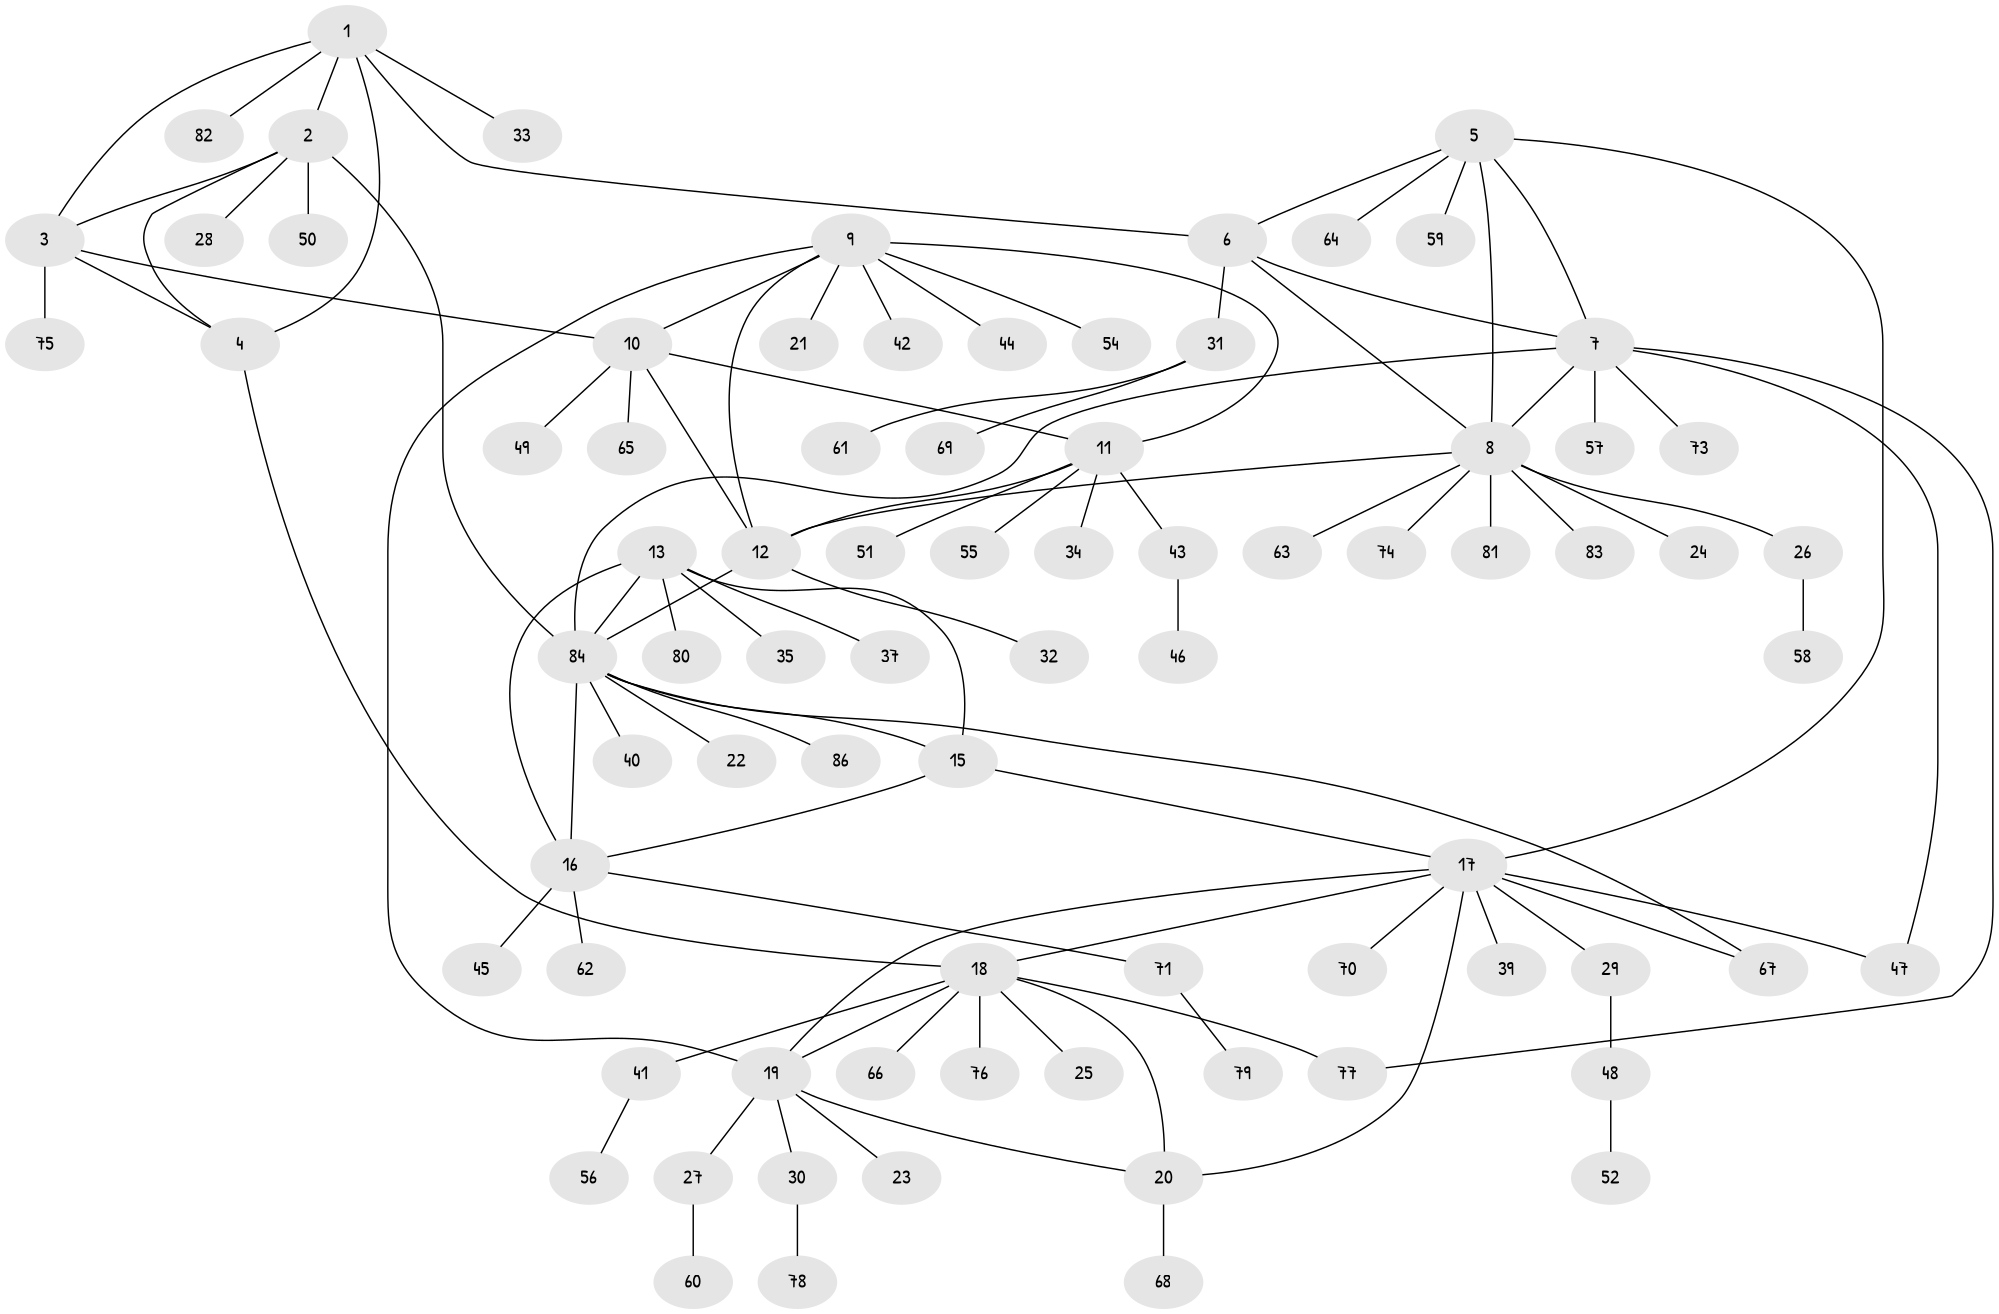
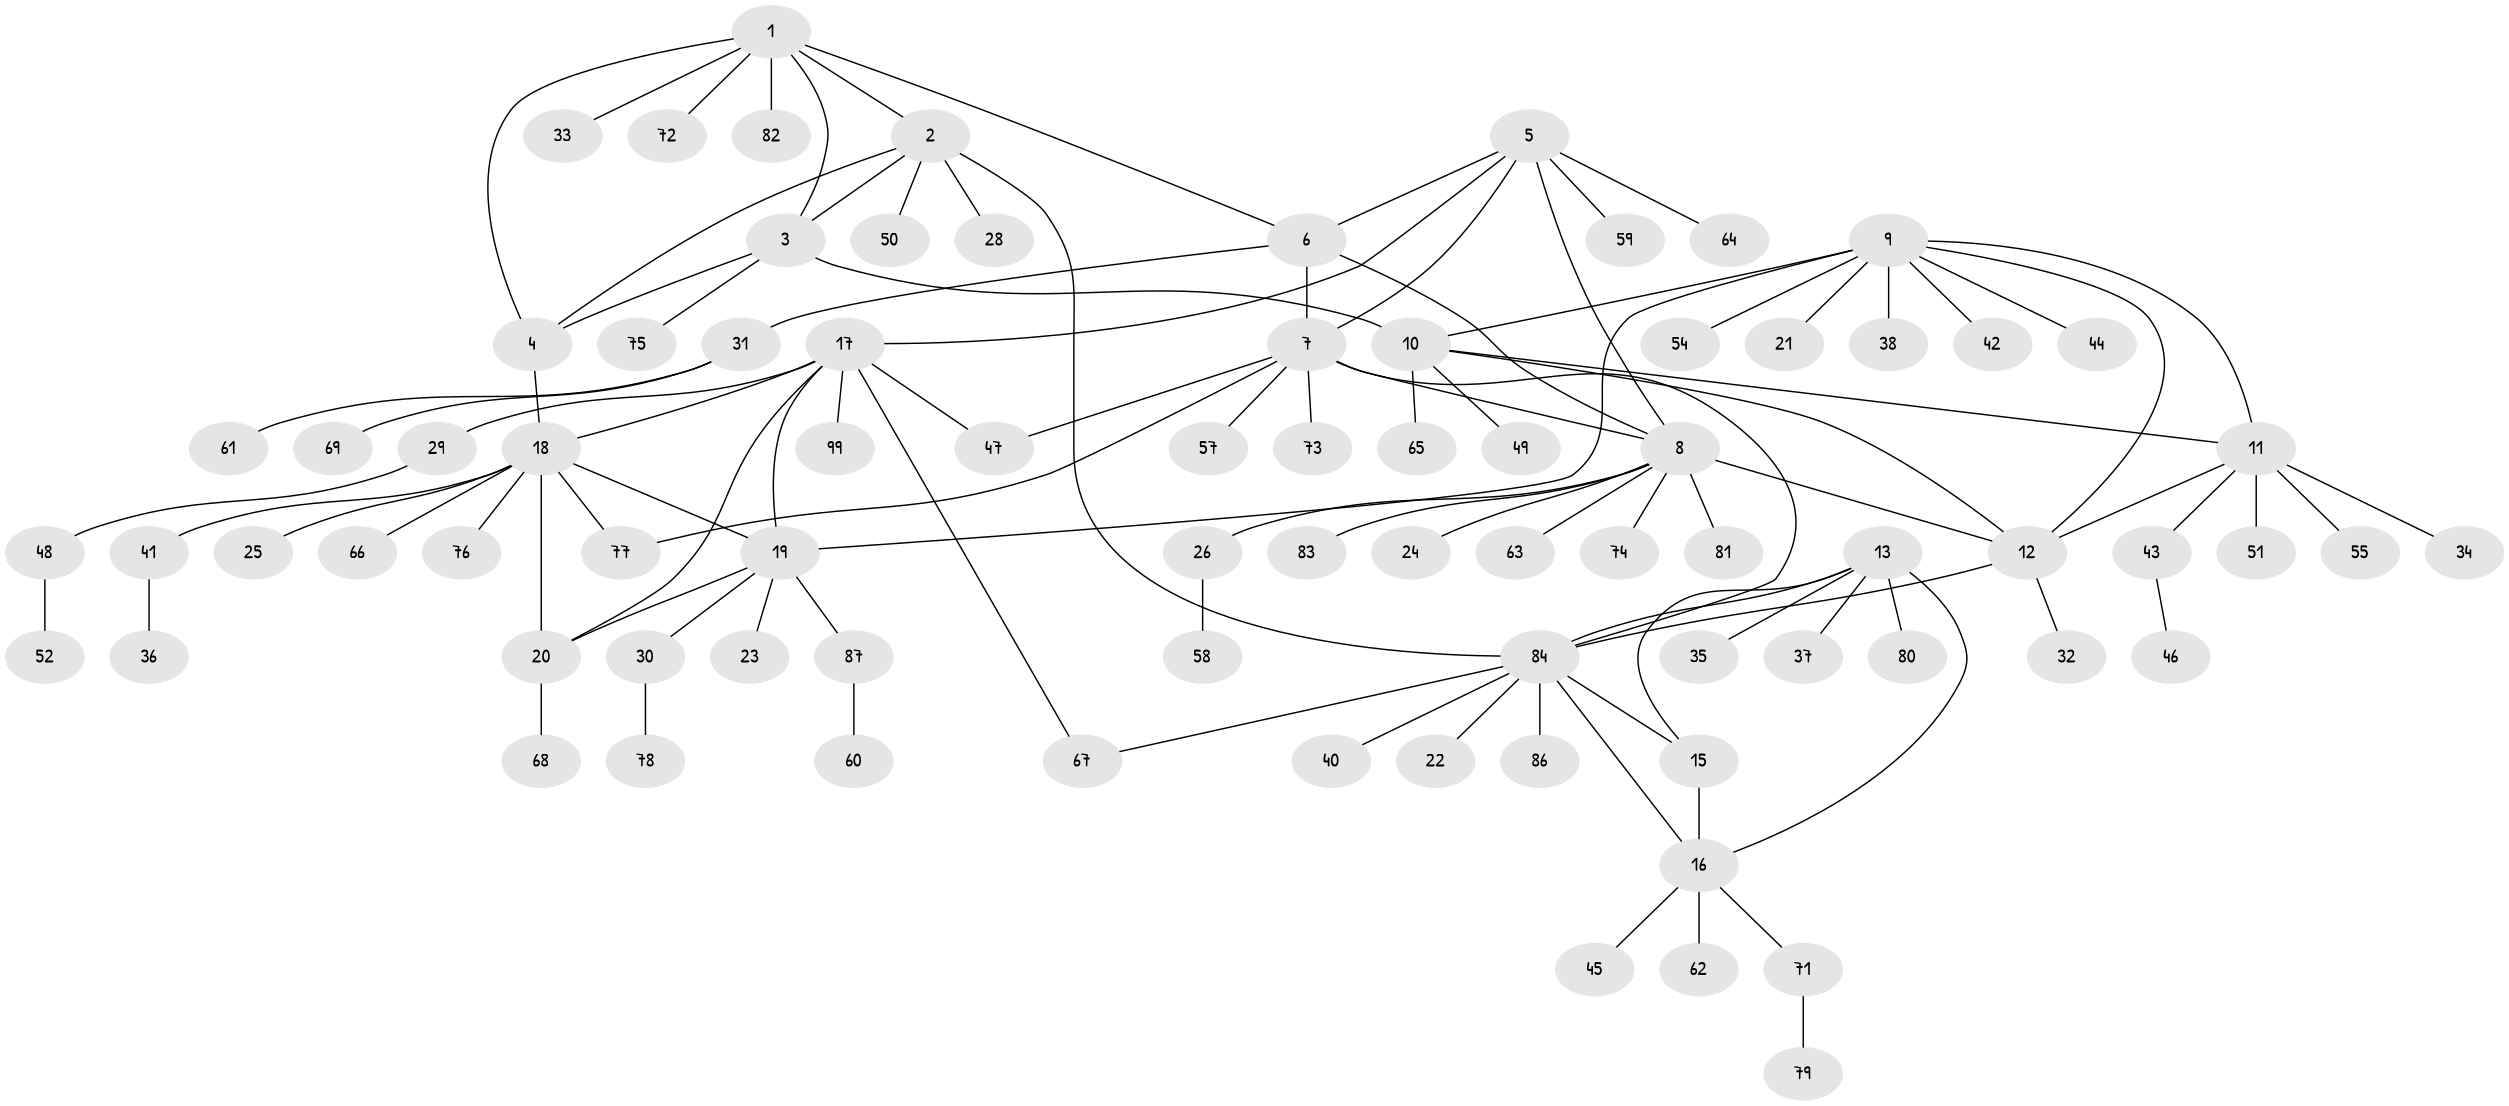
  graph {
    fontname="Patrick Hand"
    node [color=gray90 fontname="Patrick Hand" style=filled]
    edge [fontname="Patrick Hand"]
    1
    2
    3
    4
    6
    33
+   72
    82
    n9 [label=84]
    28
    50
    10
    75
    18
    7
    8
    31
    15
    16
    22
    n21 [label=86]
    40
    67
    12
    11
    49
    65
    77
    19
    20
    25
    41
    66
    76
    5
    17
    59
    64
    47
    57
    73
    24
    26
    63
    74
    81
    83
    29
-   39
-   70
+   39 [label=99]
    61
    69
    32
    58
    9
    21
+   38
    42
    44
    54
    34
    43
    51
    55
    23
-   27
+   27 [label=87]
    30
    46
    13
    35
    37
    80
    45
    62
    71
    79
    68
    48
-   56
+   56 [label=36]
    60
    78
    52
    1 -- 2
    1 -- 3
    1 -- 4
    1 -- 6
    1 -- 33
+   1 -- 72
    1 -- 82
    2 -- 3
    2 -- 4
    2 -- n9
    2 -- 28
    2 -- 50
    3 -- 4
    3 -- 10
    3 -- 75
    4 -- 18
    6 -- 7
    6 -- 8
    6 -- 31
    n9 -- 15
    n9 -- 16
    n9 -- 22
    n9 -- n21
    n9 -- 40
    n9 -- 67
    10 -- 12
    10 -- 11
    10 -- 49
    10 -- 65
    18 -- 77
    18 -- 19
    18 -- 20
    18 -- 25
    18 -- 41
    18 -- 66
    18 -- 76
    7 -- n9
    7 -- 8
    7 -- 77
    7 -- 47
    7 -- 57
    7 -- 73
    8 -- 12
    8 -- 24
    8 -- 26
    8 -- 63
    8 -- 74
    8 -- 81
    8 -- 83
    31 -- 61
    31 -- 69
    15 -- 16
-   15 -- 17
    16 -- 45
    16 -- 62
    16 -- 71
    12 -- n9
    12 -- 32
    11 -- 12
    11 -- 34
    11 -- 43
    11 -- 51
    11 -- 55
    19 -- 20
    19 -- 23
    19 -- 27
    19 -- 30
    20 -- 68
    41 -- 56
    5 -- 6
    5 -- 7
    5 -- 8
    5 -- 17
    5 -- 59
    5 -- 64
    17 -- 18
    17 -- 67
    17 -- 19
    17 -- 20
    17 -- 47
    17 -- 29
    17 -- 39
-   17 -- 70
    26 -- 58
    29 -- 48
    9 -- 10
    9 -- 12
    9 -- 11
    9 -- 19
    9 -- 21
+   9 -- 38
    9 -- 42
    9 -- 44
    9 -- 54
    43 -- 46
    27 -- 60
    30 -- 78
    13 -- n9
    13 -- 15
    13 -- 16
    13 -- 35
    13 -- 37
    13 -- 80
    71 -- 79
    48 -- 52
  }
